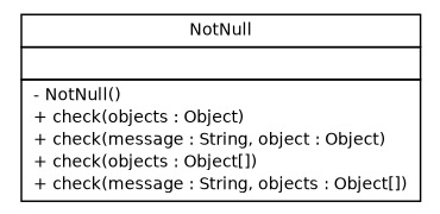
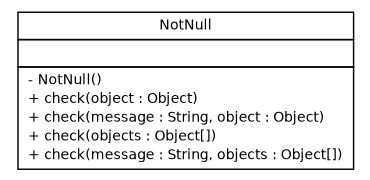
  digraph {
    nodesep=0.25
    ranksep=0.5
    rankdir=LR
-   n1 [fontcolor=black fontname=Helvetica fontsize=10.0 label=<<table title="de.hsbremen.tc.tnc.util.NotNull" border="0" cellborder="1" cellspacing="0" cellpadding="2" port="p" href="./NotNull.html"> 		<tr><td><table border="0" cellspacing="0" cellpadding="1"> <tr><td align="center" balign="center"> NotNull </td></tr> 		</table></td></tr> 		<tr><td><table border="0" cellspacing="0" cellpadding="1"> <tr><td align="left" balign="left">  </td></tr> 		</table></td></tr> 		<tr><td><table border="0" cellspacing="0" cellpadding="1"> <tr><td align="left" balign="left"> - NotNull() </td></tr> <tr><td align="left" balign="left"> + check(objects : Object) </td></tr> <tr><td align="left" balign="left"> + check(message : String, object : Object) </td></tr> <tr><td align="left" balign="left"> + check(objects : Object[]) </td></tr> <tr><td align="left" balign="left"> + check(message : String, objects : Object[]) </td></tr> 		</table></td></tr> 		</table>> shape=plaintext]
+   n1 [fontcolor=black fontname=Helvetica fontsize=10.0 label=<<table title="de.hsbremen.tc.tnc.util.NotNull" border="0" cellborder="1" cellspacing="0" cellpadding="2" port="p" href="./NotNull.html"> 		<tr><td><table border="0" cellspacing="0" cellpadding="1"> <tr><td align="center" balign="center"> NotNull </td></tr> 		</table></td></tr> 		<tr><td><table border="0" cellspacing="0" cellpadding="1"> <tr><td align="left" balign="left">  </td></tr> 		</table></td></tr> 		<tr><td><table border="0" cellspacing="0" cellpadding="1"> <tr><td align="left" balign="left"> - NotNull() </td></tr> <tr><td align="left" balign="left"> + check(object : Object) </td></tr> <tr><td align="left" balign="left"> + check(message : String, object : Object) </td></tr> <tr><td align="left" balign="left"> + check(objects : Object[]) </td></tr> <tr><td align="left" balign="left"> + check(message : String, objects : Object[]) </td></tr> 		</table></td></tr> 		</table>> shape=plaintext]
  }
